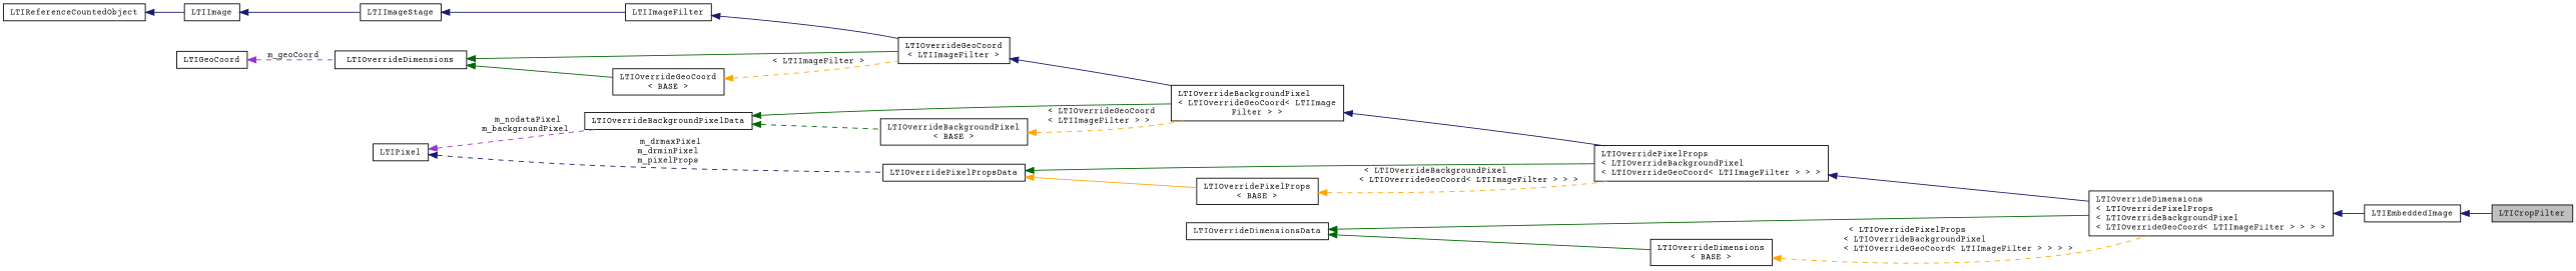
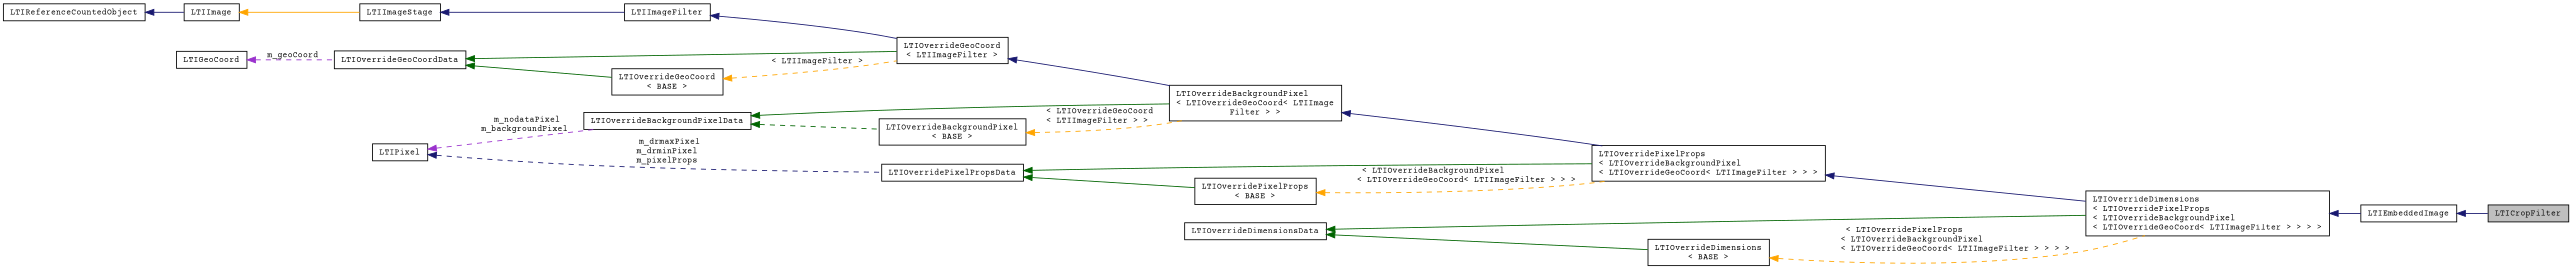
  digraph {
    fontname="Courier Prime"
    rankdir=LR
    node [color=black fontname="Courier Prime" fontsize=10 shape=record]
    edge [color=midnightblue dir=back fontname="Courier Prime" fontsize=10 labelfontname=Helvetica labelfontsize=10 style=solid]
    n1 [fillcolor=grey75 fontcolor=black height=0.2 label=LTICropFilter style=filled width=0.4]
    n2 [height=0.2 label=LTIEmbeddedImage width=0.4]
    n3 [height=0.2 label="LTIOverrideDimensions\l\< LTIOverridePixelProps\l\< LTIOverrideBackgroundPixel\l\< LTIOverrideGeoCoord\< LTIImageFilter \> \> \> \>" width=0.4]
    n4 [height=0.2 label="LTIOverridePixelProps\l\< LTIOverrideBackgroundPixel\l\< LTIOverrideGeoCoord\< LTIImageFilter \> \> \>" width=0.4]
    n5 [height=0.2 label="LTIOverrideBackgroundPixel\l\< LTIOverrideGeoCoord\< LTIImage\lFilter \> \>" width=0.4]
    n6 [height=0.2 label="LTIOverrideGeoCoord\l\< LTIImageFilter \>" width=0.4]
    n7 [height=0.2 label=LTIImageFilter width=0.4]
    n8 [height=0.2 label=LTIImageStage width=0.4]
    n9 [height=0.2 label=LTIImage width=0.4]
    n10 [height=0.2 label=LTIReferenceCountedObject width=0.4]
-   n11 [height=0.2 label=LTIOverrideDimensions width=0.4]
+   n11 [height=0.2 label=LTIOverrideGeoCoordData width=0.4]
    n12 [height=0.2 label="LTIOverrideGeoCoord\l\< BASE \>" width=0.4]
    n13 [height=0.2 label=LTIGeoCoord width=0.4]
    n14 [height=0.2 label=LTIOverrideBackgroundPixelData width=0.4]
    n15 [height=0.2 label="LTIOverrideBackgroundPixel\l\< BASE \>" width=0.4]
    n16 [height=0.2 label=LTIPixel width=0.4]
    n17 [height=0.2 label=LTIOverridePixelPropsData width=0.4]
    n18 [height=0.2 label="LTIOverridePixelProps\l\< BASE \>" width=0.4]
    n19 [height=0.2 label=LTIOverrideDimensionsData width=0.4]
    n20 [height=0.2 label="LTIOverrideDimensions\l\< BASE \>" width=0.4]
    n2 -> n1
    n3 -> n2
    n4 -> n3
    n5 -> n4
    n6 -> n5
    n7 -> n6
    n8 -> n7
-   n9 -> n8
+   n9 -> n8 [color=orange]
    n10 -> n9
    n11 -> n6 [color=darkgreen]
    n11 -> n12 [color=darkgreen]
    n12 -> n6 [color=orange label=" \< LTIImageFilter \>" style=dashed]
    n13 -> n11 [color=darkorchid3 label=" m_geoCoord" style=dashed]
    n14 -> n5 [color=darkgreen]
    n14 -> n15 [color=darkgreen style=dashed]
    n15 -> n5 [color=orange label=" \< LTIOverrideGeoCoord\l\< LTIImageFilter \> \>" style=dashed]
    n16 -> n14 [color=darkorchid3 label=" m_nodataPixel\nm_backgroundPixel" style=dashed]
    n16 -> n17 [label=" m_drmaxPixel\nm_drminPixel\nm_pixelProps" style=dashed]
    n17 -> n4 [color=darkgreen]
-   n17 -> n18 [color=orange]
+   n17 -> n18 [color=darkgreen]
    n18 -> n4 [color=orange label=" \< LTIOverrideBackgroundPixel\l\< LTIOverrideGeoCoord\< LTIImageFilter \> \> \>" style=dashed]
    n19 -> n3 [color=darkgreen]
    n19 -> n20 [color=darkgreen]
    n20 -> n3 [color=orange label=" \< LTIOverridePixelProps\l\< LTIOverrideBackgroundPixel\l\< LTIOverrideGeoCoord\< LTIImageFilter \> \> \> \>" style=dashed]
  }
